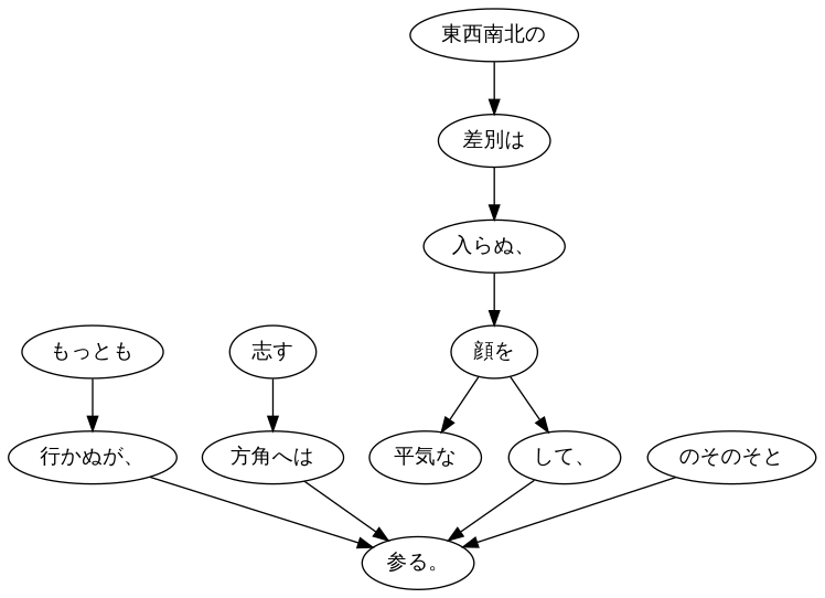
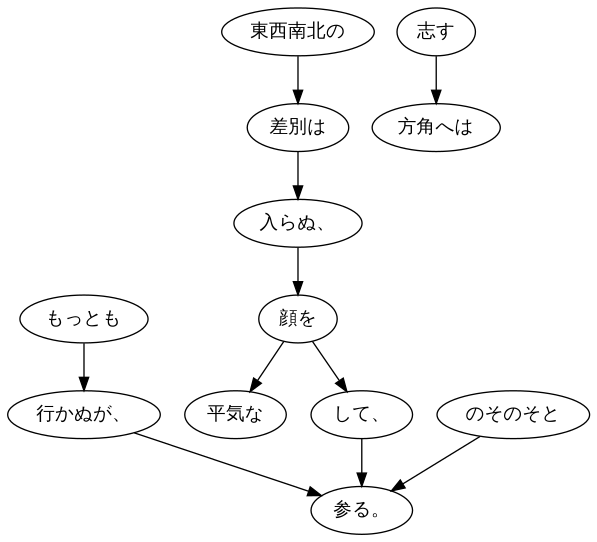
  digraph {
    n1 [label="もっとも"]
    n2 [label="行かぬが、"]
    n3 [label="参る。"]
    n4 [label="志す"]
    n5 [label="方角へは"]
    n6 [label="東西南北の"]
    n7 [label="差別は"]
    n8 [label="入らぬ、"]
    n9 [label="顔を"]
    n10 [label="平気な"]
    n11 [label="して、"]
    n12 [label="のそのそと"]
    n1 -> n2
    n2 -> n3
    n4 -> n5
-   n5 -> n3
    n6 -> n7
    n7 -> n8
    n8 -> n9
    n9 -> n10
    n9 -> n11
    n11 -> n3
    n12 -> n3
  }
